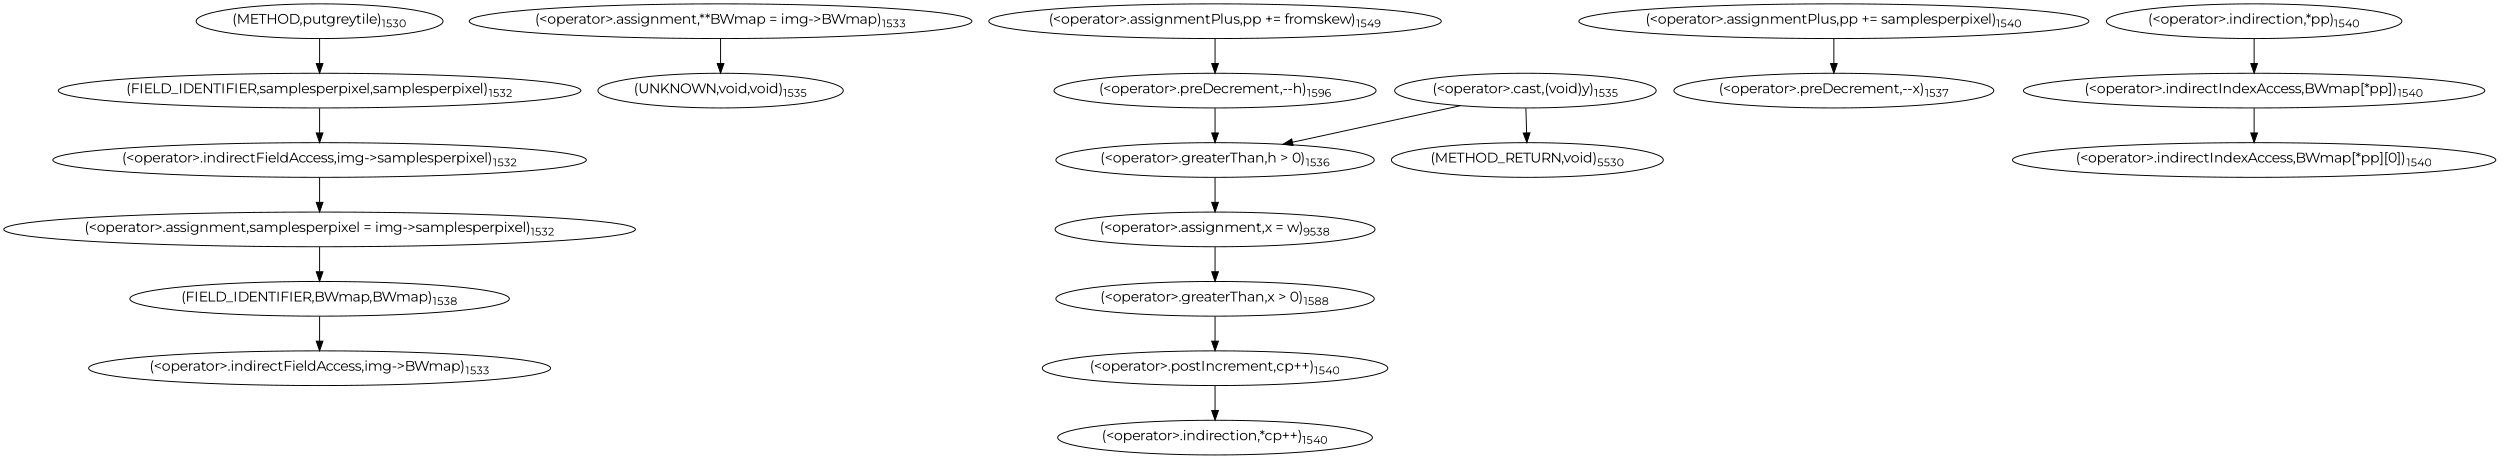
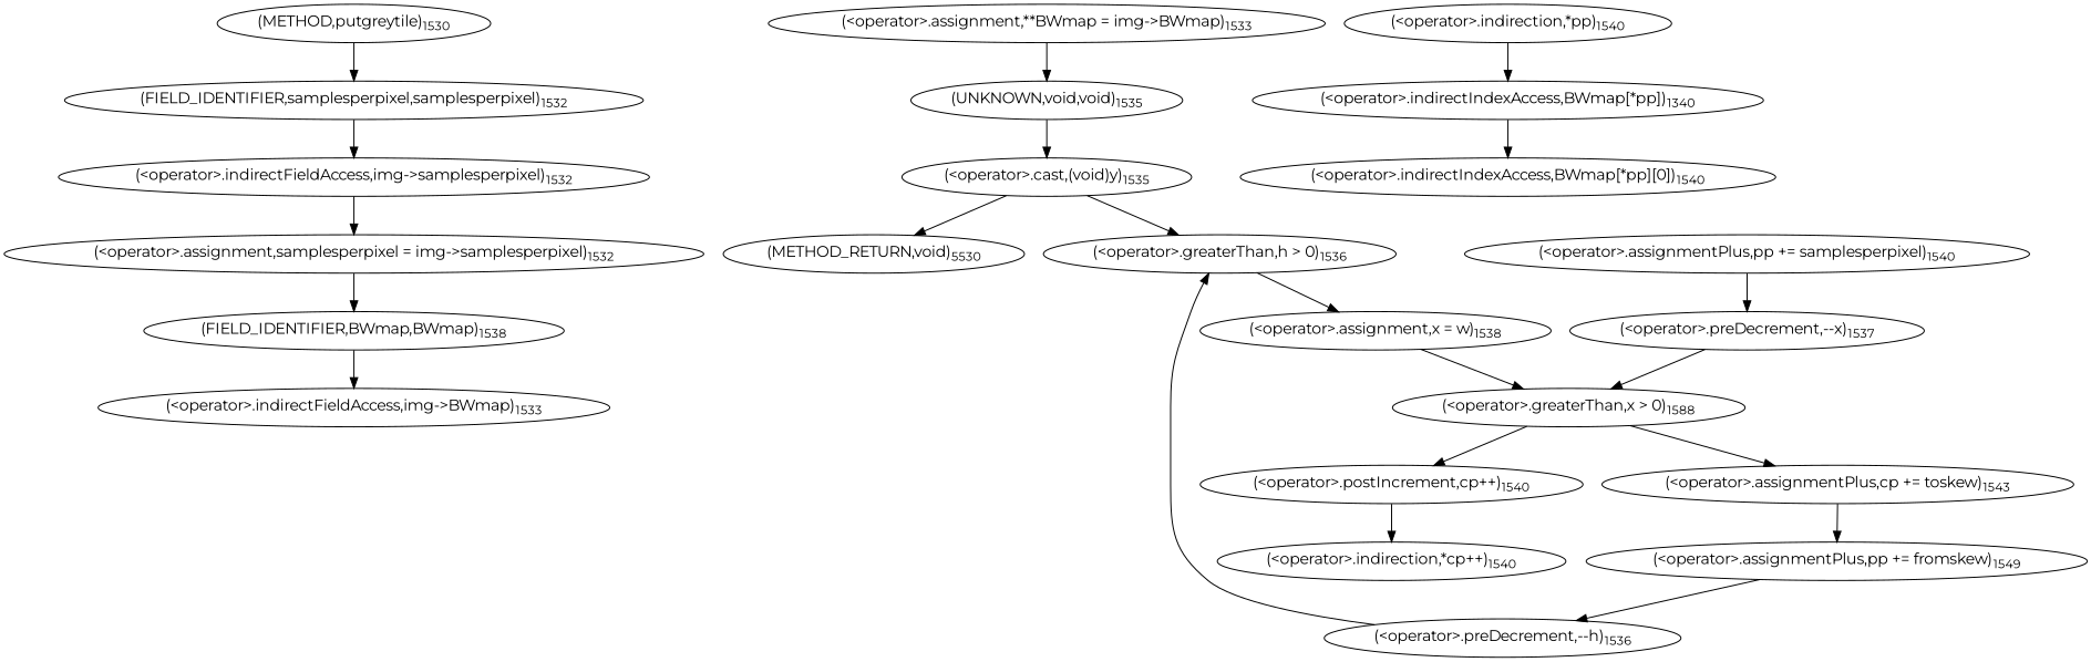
  digraph {
    fontname=Montserrat
    node [fontname=Montserrat]
    edge [fontname=Montserrat]
    n1 [label=<(&lt;operator&gt;.assignment,samplesperpixel = img-&gt;samplesperpixel)<SUB>1532</SUB>>]
    n2 [label=<(FIELD_IDENTIFIER,BWmap,BWmap)<SUB>1538</SUB>>]
    n3 [label=<(&lt;operator&gt;.indirectFieldAccess,img-&gt;BWmap)<SUB>1533</SUB>>]
    n4 [label=<(&lt;operator&gt;.assignment,**BWmap = img-&gt;BWmap)<SUB>1533</SUB>>]
    n5 [label=<(UNKNOWN,void,void)<SUB>1535</SUB>>]
    n6 [label=<(&lt;operator&gt;.cast,(void)y)<SUB>1535</SUB>>]
    n7 [label=<(&lt;operator&gt;.greaterThan,h &gt; 0)<SUB>1536</SUB>>]
    n8 [label=<(METHOD_RETURN,void)<SUB>5530</SUB>>]
-   n9 [label=<(&lt;operator&gt;.assignment,x = w)<SUB>9538</SUB>>]
+   n9 [label=<(&lt;operator&gt;.assignment,x = w)<SUB>1538</SUB>>]
    n10 [label=<(&lt;operator&gt;.indirectFieldAccess,img-&gt;samplesperpixel)<SUB>1532</SUB>>]
    n11 [label=<(&lt;operator&gt;.greaterThan,x &gt; 0)<SUB>1588</SUB>>]
-   n12 [label=<(&lt;operator&gt;.preDecrement,--h)<SUB>1596</SUB>>]
+   n12 [label=<(&lt;operator&gt;.preDecrement,--h)<SUB>1536</SUB>>]
    n13 [label=<(FIELD_IDENTIFIER,samplesperpixel,samplesperpixel)<SUB>1532</SUB>>]
+   n14 [label=<(&lt;operator&gt;.assignmentPlus,cp += toskew)<SUB>1543</SUB>>]
    n15 [label=<(&lt;operator&gt;.assignmentPlus,pp += fromskew)<SUB>1549</SUB>>]
    n16 [label=<(&lt;operator&gt;.postIncrement,cp++)<SUB>1540</SUB>>]
    n17 [label=<(&lt;operator&gt;.indirection,*cp++)<SUB>1540</SUB>>]
    n18 [label=<(&lt;operator&gt;.preDecrement,--x)<SUB>1537</SUB>>]
    n19 [label=<(&lt;operator&gt;.assignmentPlus,pp += samplesperpixel)<SUB>1540</SUB>>]
    n20 [label=<(&lt;operator&gt;.indirection,*pp)<SUB>1540</SUB>>]
-   n21 [label=<(&lt;operator&gt;.indirectIndexAccess,BWmap[*pp])<SUB>1540</SUB>>]
+   n21 [label=<(&lt;operator&gt;.indirectIndexAccess,BWmap[*pp])<SUB>1340</SUB>>]
    n22 [label=<(&lt;operator&gt;.indirectIndexAccess,BWmap[*pp][0])<SUB>1540</SUB>>]
    n23 [label=<(METHOD,putgreytile)<SUB>1530</SUB>>]
    n1 -> n2
    n2 -> n3
    n4 -> n5
+   n5 -> n6
    n6 -> n7
    n6 -> n8
    n7 -> n9
    n9 -> n11
    n10 -> n1
+   n11 -> n14
    n11 -> n16
    n12 -> n7
    n13 -> n10
+   n14 -> n15
    n15 -> n12
    n16 -> n17
+   n18 -> n11
    n19 -> n18
    n20 -> n21
    n21 -> n22
    n23 -> n13
  }
